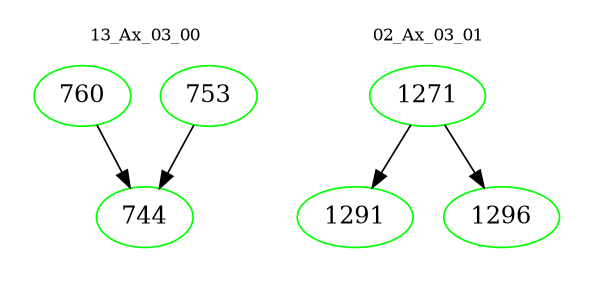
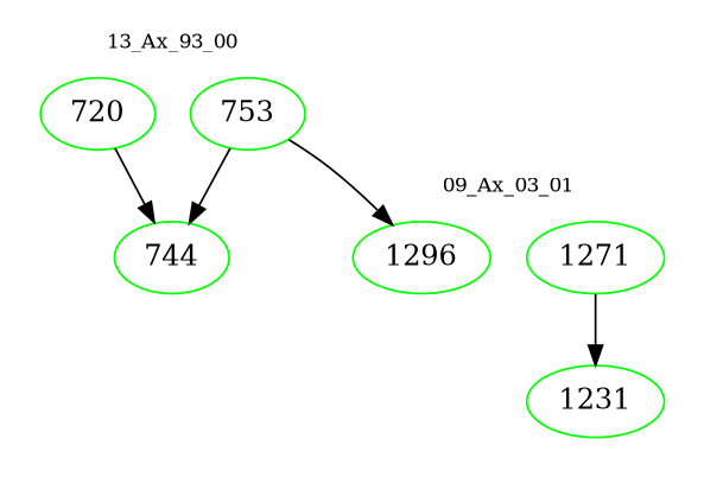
  digraph {
    node [color=green]
    edge [color=black]
    n1 [label=753]
    n2 [label=744]
-   n3 [label=760]
-   n4 [label=1291]
+   n3 [label=720]
+   n4 [label=1231]
    n5 [label=1271]
    n6 [label=1296]
    subgraph cluster_1 {
      color=white
      fontsize=10
-     label="13_Ax_03_00"
+     label="13_Ax_93_00"
      n1
      n2
      n3
    }
    subgraph cluster_2 {
      color=white
      fontsize=10
-     label="02_Ax_03_01"
+     label="09_Ax_03_01"
      n4
      n5
      n6
    }
    n1 -> n2
    n3 -> n2
    n5 -> n4
-   n5 -> n6
+   n1 -> n6
  }
